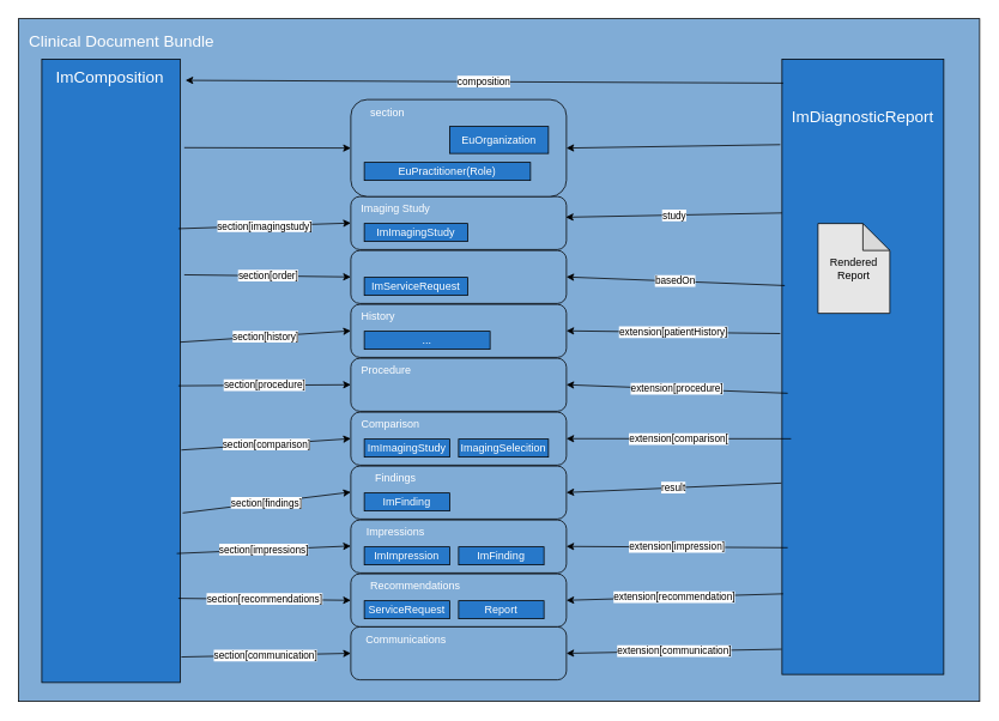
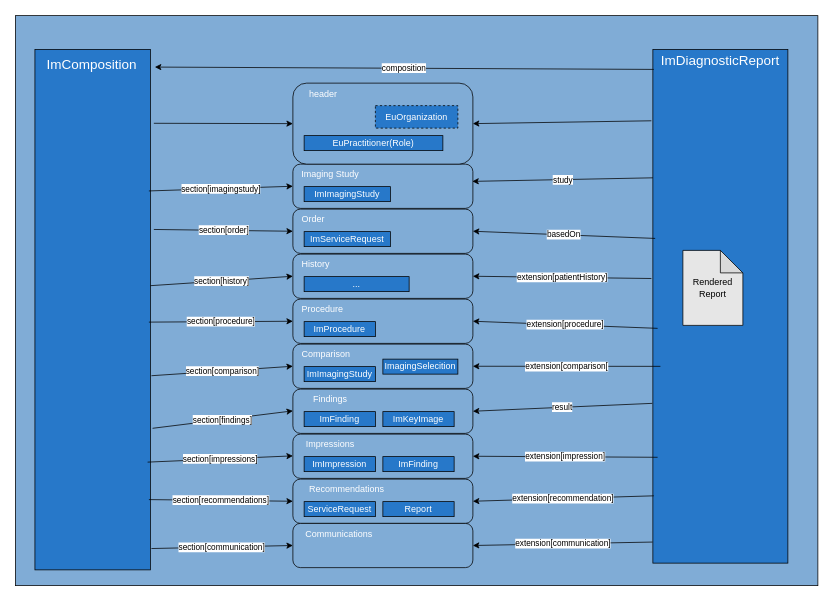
  <mxCell id="0" />
  <mxCell id="1" parent="0" />
  <mxCell id="2" value="" style="rounded=0;whiteSpace=wrap;html=1;align=left;fillColor=#80ACD6;" vertex="1" parent="1"><mxGeometry x="20" y="20" width="1070" height="760" as="geometry" /></mxCell>
  <mxCell id="3" value="" style="rounded=1;whiteSpace=wrap;html=1;arcSize=17;fillColor=#80ACD6;" vertex="1" parent="1"><mxGeometry x="390" y="218" width="240" height="59" as="geometry" /></mxCell>
  <mxCell id="4" value="&lt;p&gt;&lt;br&gt;&lt;/p&gt;" style="whiteSpace=wrap;html=1;fillColor=#2778C9;strokeColor=#000000;" vertex="1" parent="1"><mxGeometry x="870" y="65" width="180" height="685" as="geometry" /></mxCell>
- <mxCell id="5" value="Rendered&lt;div&gt;Report&lt;/div&gt;" style="shape=note;whiteSpace=wrap;html=1;backgroundOutline=1;darkOpacity=0.05;fillColor=#E6E6E6;" vertex="1" parent="1"><mxGeometry x="910" y="248" width="80" height="100" as="geometry" /></mxCell>
- <mxCell id="6" value="&lt;font style=&quot;font-size: 18px;&quot; color=&quot;#ffffff&quot;&gt;Clinical Document Bundle&lt;/font&gt;" style="text;html=1;align=center;verticalAlign=middle;whiteSpace=wrap;rounded=0;" vertex="1" parent="1"><mxGeometry x="20" y="30" width="230" height="30" as="geometry" /></mxCell>
- <mxCell id="7" value="&lt;font style=&quot;font-size: 18px;&quot; color=&quot;#ffffff&quot;&gt;ImDiagnosticReport&lt;/font&gt;" style="text;html=1;align=center;verticalAlign=middle;whiteSpace=wrap;rounded=0;" vertex="1" parent="1"><mxGeometry x="900" y="115" width="120" height="30" as="geometry" /></mxCell>
+ <mxCell id="5" value="Rendered&lt;div&gt;Report&lt;/div&gt;" style="shape=note;whiteSpace=wrap;html=1;backgroundOutline=1;darkOpacity=0.05;fillColor=#E6E6E6;" vertex="1" parent="1"><mxGeometry x="910" y="333" width="80" height="100" as="geometry" /></mxCell>
+ <mxCell id="7" value="&lt;font style=&quot;font-size: 18px;&quot; color=&quot;#ffffff&quot;&gt;ImDiagnosticReport&lt;/font&gt;" style="text;html=1;align=center;verticalAlign=middle;whiteSpace=wrap;rounded=0;" vertex="1" parent="1"><mxGeometry x="900" y="65" width="120" height="30" as="geometry" /></mxCell>
  <mxCell id="8" value="&lt;p&gt;&lt;font color=&quot;#ffffff&quot;&gt;ImImagingStudy&lt;/font&gt;&lt;/p&gt;" style="whiteSpace=wrap;html=1;fillColor=#2778C9;strokeColor=#000000;" vertex="1" parent="1"><mxGeometry x="405" y="248" width="115" height="20" as="geometry" /></mxCell>
  <mxCell id="9" value="&lt;font color=&quot;#ffffff&quot;&gt;Imaging Study&lt;/font&gt;" style="text;html=1;align=center;verticalAlign=middle;whiteSpace=wrap;rounded=0;" vertex="1" parent="1"><mxGeometry x="390" y="217" width="100" height="30" as="geometry" /></mxCell>
  <mxCell id="10" value="" style="rounded=1;whiteSpace=wrap;html=1;arcSize=17;fillColor=#80ACD6;" vertex="1" parent="1"><mxGeometry x="390" y="278" width="240" height="59" as="geometry" /></mxCell>
  <mxCell id="11" value="&lt;p&gt;&lt;font color=&quot;#ffffff&quot;&gt;ImServiceRequest&lt;/font&gt;&lt;/p&gt;" style="whiteSpace=wrap;html=1;fillColor=#2778C9;strokeColor=#000000;" vertex="1" parent="1"><mxGeometry x="405" y="308" width="115" height="20" as="geometry" /></mxCell>
+ <mxCell id="12" value="&lt;font color=&quot;#ffffff&quot;&gt;Order&lt;/font&gt;" style="text;html=1;align=left;verticalAlign=middle;whiteSpace=wrap;rounded=0;" vertex="1" parent="1"><mxGeometry x="400" y="277" width="90" height="30" as="geometry" /></mxCell>
  <mxCell id="13" value="" style="rounded=1;whiteSpace=wrap;html=1;arcSize=17;fillColor=#80ACD6;" vertex="1" parent="1"><mxGeometry x="390" y="338" width="240" height="59" as="geometry" /></mxCell>
  <mxCell id="14" value="&lt;p&gt;&lt;font color=&quot;#ffffff&quot;&gt;...&lt;/font&gt;&lt;/p&gt;" style="whiteSpace=wrap;html=1;fillColor=#2778C9;strokeColor=#000000;" vertex="1" parent="1"><mxGeometry x="405" y="368" width="140" height="20" as="geometry" /></mxCell>
  <mxCell id="15" value="&lt;font color=&quot;#ffffff&quot;&gt;History&lt;/font&gt;" style="text;html=1;align=left;verticalAlign=middle;whiteSpace=wrap;rounded=0;" vertex="1" parent="1"><mxGeometry x="400" y="337" width="90" height="30" as="geometry" /></mxCell>
  <mxCell id="16" value="" style="rounded=1;whiteSpace=wrap;html=1;arcSize=17;fillColor=#80ACD6;" vertex="1" parent="1"><mxGeometry x="390" y="398" width="240" height="59" as="geometry" /></mxCell>
+ <mxCell id="17" value="&lt;p&gt;&lt;font color=&quot;#ffffff&quot;&gt;ImProcedure&lt;/font&gt;&lt;/p&gt;" style="whiteSpace=wrap;html=1;fillColor=#2778C9;strokeColor=#000000;" vertex="1" parent="1"><mxGeometry x="405" y="428" width="95" height="20" as="geometry" /></mxCell>
  <mxCell id="18" value="&lt;font color=&quot;#ffffff&quot;&gt;Procedure&lt;/font&gt;" style="text;html=1;align=left;verticalAlign=middle;whiteSpace=wrap;rounded=0;" vertex="1" parent="1"><mxGeometry x="400" y="397" width="90" height="30" as="geometry" /></mxCell>
  <mxCell id="19" value="" style="rounded=1;whiteSpace=wrap;html=1;arcSize=17;fillColor=#80ACD6;" vertex="1" parent="1"><mxGeometry x="390" y="458" width="240" height="59" as="geometry" /></mxCell>
  <mxCell id="20" value="&lt;p&gt;&lt;font color=&quot;#ffffff&quot;&gt;ImImagingStudy&lt;/font&gt;&lt;/p&gt;" style="whiteSpace=wrap;html=1;fillColor=#2778C9;strokeColor=#000000;" vertex="1" parent="1"><mxGeometry x="405" y="488" width="95" height="20" as="geometry" /></mxCell>
  <mxCell id="21" value="&lt;font color=&quot;#ffffff&quot;&gt;Comparison&lt;/font&gt;" style="text;html=1;align=left;verticalAlign=middle;whiteSpace=wrap;rounded=0;" vertex="1" parent="1"><mxGeometry x="400" y="457" width="90" height="30" as="geometry" /></mxCell>
- <mxCell id="22" value="&lt;p&gt;&lt;font color=&quot;#ffffff&quot;&gt;ImagingSelecition&lt;/font&gt;&lt;/p&gt;" style="whiteSpace=wrap;html=1;fillColor=#2778C9;strokeColor=#000000;" vertex="1" parent="1"><mxGeometry x="510" y="488" width="100" height="20" as="geometry" /></mxCell>
+ <mxCell id="22" value="&lt;p&gt;&lt;font color=&quot;#ffffff&quot;&gt;ImagingSelecition&lt;/font&gt;&lt;/p&gt;" style="whiteSpace=wrap;html=1;fillColor=#2778C9;strokeColor=#000000;" vertex="1" parent="1"><mxGeometry x="510" y="478" width="100" height="20" as="geometry" /></mxCell>
  <mxCell id="23" value="" style="rounded=1;whiteSpace=wrap;html=1;arcSize=17;fillColor=#80ACD6;" vertex="1" parent="1"><mxGeometry x="390" y="518" width="240" height="59" as="geometry" /></mxCell>
  <mxCell id="24" value="&lt;p&gt;&lt;font color=&quot;#ffffff&quot;&gt;ImFinding&lt;/font&gt;&lt;/p&gt;" style="whiteSpace=wrap;html=1;fillColor=#2778C9;strokeColor=#000000;" vertex="1" parent="1"><mxGeometry x="405" y="548" width="95" height="20" as="geometry" /></mxCell>
  <mxCell id="25" value="&lt;font color=&quot;#ffffff&quot;&gt;Findings&lt;/font&gt;" style="text;html=1;align=center;verticalAlign=middle;whiteSpace=wrap;rounded=0;" vertex="1" parent="1"><mxGeometry x="390" y="517" width="100" height="30" as="geometry" /></mxCell>
  <mxCell id="26" value="" style="rounded=1;whiteSpace=wrap;html=1;arcSize=17;fillColor=#80ACD6;" vertex="1" parent="1"><mxGeometry x="390" y="578" width="240" height="59" as="geometry" /></mxCell>
  <mxCell id="27" value="&lt;p&gt;&lt;font color=&quot;#ffffff&quot;&gt;ImImpression&lt;/font&gt;&lt;/p&gt;" style="whiteSpace=wrap;html=1;fillColor=#2778C9;strokeColor=#000000;" vertex="1" parent="1"><mxGeometry x="405" y="608" width="95" height="20" as="geometry" /></mxCell>
  <mxCell id="28" value="&lt;font color=&quot;#ffffff&quot;&gt;Impressions&lt;/font&gt;" style="text;html=1;align=center;verticalAlign=middle;whiteSpace=wrap;rounded=0;" vertex="1" parent="1"><mxGeometry x="390" y="577" width="100" height="30" as="geometry" /></mxCell>
  <mxCell id="29" value="&lt;p&gt;&lt;font color=&quot;#ffffff&quot;&gt;ImFinding&lt;/font&gt;&lt;/p&gt;" style="whiteSpace=wrap;html=1;fillColor=#2778C9;strokeColor=#000000;" vertex="1" parent="1"><mxGeometry x="510" y="608" width="95" height="20" as="geometry" /></mxCell>
  <mxCell id="30" value="" style="rounded=1;whiteSpace=wrap;html=1;arcSize=17;fillColor=#80ACD6;" vertex="1" parent="1"><mxGeometry x="390" y="638" width="240" height="59" as="geometry" /></mxCell>
  <mxCell id="31" value="&lt;p&gt;&lt;font color=&quot;#ffffff&quot;&gt;ServiceRequest&lt;/font&gt;&lt;/p&gt;" style="whiteSpace=wrap;html=1;fillColor=#2778C9;strokeColor=#000000;" vertex="1" parent="1"><mxGeometry x="405" y="668" width="95" height="20" as="geometry" /></mxCell>
  <mxCell id="32" value="&lt;font color=&quot;#ffffff&quot;&gt;Recommendations&lt;/font&gt;" style="text;html=1;align=left;verticalAlign=middle;whiteSpace=wrap;rounded=0;" vertex="1" parent="1"><mxGeometry x="410" y="637" width="160" height="30" as="geometry" /></mxCell>
  <mxCell id="33" value="&lt;p&gt;&lt;font color=&quot;#ffffff&quot;&gt;Report&lt;/font&gt;&lt;/p&gt;" style="whiteSpace=wrap;html=1;fillColor=#2778C9;strokeColor=#000000;" vertex="1" parent="1"><mxGeometry x="510" y="668" width="95" height="20" as="geometry" /></mxCell>
+ <mxCell id="34" value="&lt;p&gt;&lt;font color=&quot;#ffffff&quot;&gt;ImKeyImage&lt;/font&gt;&lt;/p&gt;" style="whiteSpace=wrap;html=1;fillColor=#2778C9;strokeColor=#000000;" vertex="1" parent="1"><mxGeometry x="510" y="548" width="95" height="20" as="geometry" /></mxCell>
  <mxCell id="35" value="" style="group" vertex="1" connectable="0" parent="1"><mxGeometry x="40" y="65" width="170" height="694" as="geometry" /></mxCell>
  <mxCell id="36" value="&lt;p&gt;&lt;br&gt;&lt;/p&gt;" style="whiteSpace=wrap;html=1;fillColor=#2778C9;strokeColor=#000000;" vertex="1" parent="35"><mxGeometry x="6.07" width="153.93" height="694" as="geometry" /></mxCell>
  <mxCell id="37" value="&lt;font style=&quot;font-size: 18px;&quot; color=&quot;#ffffff&quot;&gt;ImComposition&lt;/font&gt;" style="text;html=1;align=center;verticalAlign=middle;whiteSpace=wrap;rounded=0;" vertex="1" parent="35"><mxGeometry width="163.93" height="40" as="geometry" /></mxCell>
  <mxCell id="38" value="section[order]" style="edgeStyle=none;html=1;entryX=0;entryY=0.5;entryDx=0;entryDy=0;exitX=1.03;exitY=0.346;exitDx=0;exitDy=0;exitPerimeter=0;" edge="1" parent="1" source="36" target="10"><mxGeometry relative="1" as="geometry"><mxPoint x="213" y="310" as="sourcePoint" /></mxGeometry></mxCell>
  <mxCell id="39" value="section[history]" style="endArrow=classic;html=1;entryX=0;entryY=0.5;entryDx=0;entryDy=0;exitX=1;exitY=0.454;exitDx=0;exitDy=0;exitPerimeter=0;" edge="1" parent="1" source="36" target="13"><mxGeometry width="50" height="50" relative="1" as="geometry"><mxPoint x="230" y="380" as="sourcePoint" /><mxPoint x="320" y="230" as="targetPoint" /></mxGeometry></mxCell>
  <mxCell id="40" value="section[procedure]" style="endArrow=classic;html=1;entryX=0;entryY=0.5;entryDx=0;entryDy=0;exitX=0.987;exitY=0.524;exitDx=0;exitDy=0;exitPerimeter=0;" edge="1" parent="1" source="36" target="16"><mxGeometry width="50" height="50" relative="1" as="geometry"><mxPoint x="220" y="412" as="sourcePoint" /><mxPoint x="270" y="400" as="targetPoint" /></mxGeometry></mxCell>
  <mxCell id="41" value="section[comparison]" style="endArrow=classic;html=1;entryX=0;entryY=0.5;entryDx=0;entryDy=0;exitX=1.009;exitY=0.627;exitDx=0;exitDy=0;exitPerimeter=0;" edge="1" parent="1" source="36" target="19"><mxGeometry width="50" height="50" relative="1" as="geometry"><mxPoint x="1050" y="300" as="sourcePoint" /><mxPoint x="1100" y="250" as="targetPoint" /></mxGeometry></mxCell>
  <mxCell id="42" value="section[findings]" style="endArrow=classic;html=1;entryX=0;entryY=1;entryDx=0;entryDy=0;exitX=1.019;exitY=0.728;exitDx=0;exitDy=0;exitPerimeter=0;" edge="1" parent="1" source="36" target="25"><mxGeometry width="50" height="50" relative="1" as="geometry"><mxPoint x="1180" y="390" as="sourcePoint" /><mxPoint x="1230" y="340" as="targetPoint" /></mxGeometry></mxCell>
  <mxCell id="43" value="section[impressions]" style="endArrow=classic;html=1;entryX=0;entryY=1;entryDx=0;entryDy=0;exitX=0.976;exitY=0.793;exitDx=0;exitDy=0;exitPerimeter=0;" edge="1" parent="1" source="36" target="28"><mxGeometry width="50" height="50" relative="1" as="geometry"><mxPoint x="210" y="620" as="sourcePoint" /><mxPoint x="1000" y="470" as="targetPoint" /></mxGeometry></mxCell>
  <mxCell id="44" value="section[recommendations]" style="endArrow=classic;html=1;entryX=0;entryY=0.5;entryDx=0;entryDy=0;exitX=0.987;exitY=0.865;exitDx=0;exitDy=0;exitPerimeter=0;" edge="1" parent="1" source="36" target="30"><mxGeometry width="50" height="50" relative="1" as="geometry"><mxPoint x="1210" y="550" as="sourcePoint" /><mxPoint x="1260" y="500" as="targetPoint" /></mxGeometry></mxCell>
  <mxCell id="45" value="" style="endArrow=classic;html=1;entryX=0;entryY=0.5;entryDx=0;entryDy=0;exitX=0.987;exitY=0.272;exitDx=0;exitDy=0;exitPerimeter=0;" edge="1" parent="1" source="36" target="3"><mxGeometry relative="1" as="geometry"><mxPoint x="220" y="250" as="sourcePoint" /><mxPoint x="1160" y="260" as="targetPoint" /></mxGeometry></mxCell>
  <mxCell id="46" value="section[imagingstudy]" style="edgeLabel;resizable=0;html=1;;align=center;verticalAlign=middle;" connectable="0" vertex="1" parent="45"><mxGeometry relative="1" as="geometry" /></mxCell>
  <mxCell id="47" value="composition" style="endArrow=classic;html=1;entryX=1.039;entryY=0.034;entryDx=0;entryDy=0;entryPerimeter=0;exitX=0.007;exitY=0.039;exitDx=0;exitDy=0;exitPerimeter=0;" edge="1" parent="1" source="4" target="36"><mxGeometry width="50" height="50" relative="1" as="geometry"><mxPoint x="910" y="90" as="sourcePoint" /><mxPoint x="200" y="90" as="targetPoint" /></mxGeometry></mxCell>
  <mxCell id="48" value="study" style="endArrow=classic;html=1;entryX=0.997;entryY=0.39;entryDx=0;entryDy=0;entryPerimeter=0;exitX=0;exitY=0.25;exitDx=0;exitDy=0;" edge="1" parent="1" source="4" target="3"><mxGeometry width="50" height="50" relative="1" as="geometry"><mxPoint x="1030" y="190" as="sourcePoint" /><mxPoint x="1080" y="140" as="targetPoint" /></mxGeometry></mxCell>
  <mxCell id="49" value="basedOn" style="endArrow=classic;html=1;entryX=1;entryY=0.5;entryDx=0;entryDy=0;exitX=0.017;exitY=0.368;exitDx=0;exitDy=0;exitPerimeter=0;" edge="1" parent="1" source="4" target="10"><mxGeometry width="50" height="50" relative="1" as="geometry"><mxPoint x="660" y="190" as="sourcePoint" /><mxPoint x="1090" y="150" as="targetPoint" /></mxGeometry></mxCell>
  <mxCell id="50" value="extension[patientHistory]" style="endArrow=classic;html=1;entryX=1;entryY=0.5;entryDx=0;entryDy=0;exitX=-0.011;exitY=0.446;exitDx=0;exitDy=0;exitPerimeter=0;" edge="1" parent="1" source="4" target="13"><mxGeometry width="50" height="50" relative="1" as="geometry"><mxPoint x="1050" y="210" as="sourcePoint" /><mxPoint x="1100" y="160" as="targetPoint" /></mxGeometry></mxCell>
  <mxCell id="51" value="extension[procedure]" style="endArrow=classic;html=1;entryX=1;entryY=0.5;entryDx=0;entryDy=0;exitX=0.035;exitY=0.543;exitDx=0;exitDy=0;exitPerimeter=0;" edge="1" parent="1" source="4" target="16"><mxGeometry width="50" height="50" relative="1" as="geometry"><mxPoint x="1060" y="220" as="sourcePoint" /><mxPoint x="1110" y="170" as="targetPoint" /></mxGeometry></mxCell>
  <mxCell id="52" value="extension[comparison[" style="endArrow=classic;html=1;entryX=1;entryY=0.5;entryDx=0;entryDy=0;exitX=0.056;exitY=0.617;exitDx=0;exitDy=0;exitPerimeter=0;" edge="1" parent="1" source="4" target="19"><mxGeometry width="50" height="50" relative="1" as="geometry"><mxPoint x="1070" y="230" as="sourcePoint" /><mxPoint x="1120" y="180" as="targetPoint" /></mxGeometry></mxCell>
  <mxCell id="53" value="result" style="endArrow=classic;html=1;entryX=1;entryY=0.5;entryDx=0;entryDy=0;exitX=-0.004;exitY=0.689;exitDx=0;exitDy=0;exitPerimeter=0;" edge="1" parent="1" source="4" target="23"><mxGeometry width="50" height="50" relative="1" as="geometry"><mxPoint x="1080" y="240" as="sourcePoint" /><mxPoint x="1130" y="190" as="targetPoint" /></mxGeometry></mxCell>
  <mxCell id="54" value="extension[impression]" style="endArrow=classic;html=1;entryX=1;entryY=0.5;entryDx=0;entryDy=0;exitX=0.035;exitY=0.794;exitDx=0;exitDy=0;exitPerimeter=0;" edge="1" parent="1" source="4" target="26"><mxGeometry width="50" height="50" relative="1" as="geometry"><mxPoint x="1090" y="250" as="sourcePoint" /><mxPoint x="1140" y="200" as="targetPoint" /></mxGeometry></mxCell>
  <mxCell id="55" value="extension[recommendation]" style="endArrow=classic;html=1;entryX=1;entryY=0.5;entryDx=0;entryDy=0;exitX=0.007;exitY=0.869;exitDx=0;exitDy=0;exitPerimeter=0;" edge="1" parent="1" source="4" target="30"><mxGeometry width="50" height="50" relative="1" as="geometry"><mxPoint x="1100" y="260" as="sourcePoint" /><mxPoint x="1150" y="210" as="targetPoint" /></mxGeometry></mxCell>
  <mxCell id="56" value="" style="rounded=1;whiteSpace=wrap;html=1;arcSize=17;fillColor=#80ACD6;" vertex="1" parent="1"><mxGeometry x="390" y="697" width="240" height="59" as="geometry" /></mxCell>
  <mxCell id="57" value="&lt;font color=&quot;#ffffff&quot;&gt;Communications&lt;/font&gt;" style="text;html=1;align=left;verticalAlign=middle;whiteSpace=wrap;rounded=0;" vertex="1" parent="1"><mxGeometry x="405" y="697" width="160" height="30" as="geometry" /></mxCell>
  <mxCell id="58" value="extension[communication]" style="endArrow=classic;html=1;entryX=1;entryY=0.5;entryDx=0;entryDy=0;exitX=-0.002;exitY=0.959;exitDx=0;exitDy=0;exitPerimeter=0;" edge="1" parent="1" source="4" target="56"><mxGeometry width="50" height="50" relative="1" as="geometry"><mxPoint x="930" y="308" as="sourcePoint" /><mxPoint x="590" y="557" as="targetPoint" /></mxGeometry></mxCell>
  <mxCell id="59" value="" style="rounded=1;whiteSpace=wrap;html=1;arcSize=17;fillColor=#80ACD6;" vertex="1" parent="1"><mxGeometry x="390" y="110" width="240" height="108" as="geometry" /></mxCell>
- <mxCell id="60" value="&lt;font color=&quot;#ffffff&quot;&gt;section&lt;/font&gt;" style="text;html=1;align=left;verticalAlign=middle;whiteSpace=wrap;rounded=0;" vertex="1" parent="1"><mxGeometry x="410" y="110" width="70" height="30" as="geometry" /></mxCell>
- <mxCell id="61" value="&lt;p&gt;&lt;font color=&quot;#ffffff&quot;&gt;EuOrganization&lt;/font&gt;&lt;/p&gt;" style="whiteSpace=wrap;html=1;fillColor=#2778C9;strokeColor=#000000;" vertex="1" parent="1"><mxGeometry x="500" y="140" width="110" height="30" as="geometry" /></mxCell>
+ <mxCell id="60" value="&lt;font color=&quot;#ffffff&quot;&gt;header&lt;/font&gt;" style="text;html=1;align=left;verticalAlign=middle;whiteSpace=wrap;rounded=0;" vertex="1" parent="1"><mxGeometry x="410" y="110" width="70" height="30" as="geometry" /></mxCell>
+ <mxCell id="61" value="&lt;p&gt;&lt;font color=&quot;#ffffff&quot;&gt;EuOrganization&lt;/font&gt;&lt;/p&gt;" style="whiteSpace=wrap;html=1;fillColor=#2778C9;strokeColor=#000000;dashed=1;" vertex="1" parent="1"><mxGeometry x="500" y="140" width="110" height="30" as="geometry" /></mxCell>
  <mxCell id="62" value="&lt;p&gt;&lt;font color=&quot;#ffffff&quot;&gt;EuPractitioner(Role)&lt;/font&gt;&lt;/p&gt;" style="whiteSpace=wrap;html=1;fillColor=#2778C9;strokeColor=#000000;" vertex="1" parent="1"><mxGeometry x="405" y="180" width="185" height="20" as="geometry" /></mxCell>
  <mxCell id="63" value="section[communication]" style="endArrow=classic;html=1;entryX=0;entryY=0.5;entryDx=0;entryDy=0;exitX=1.009;exitY=0.959;exitDx=0;exitDy=0;exitPerimeter=0;" edge="1" parent="1" source="36" target="56"><mxGeometry width="50" height="50" relative="1" as="geometry"><mxPoint x="208" y="675" as="sourcePoint" /><mxPoint x="400" y="678" as="targetPoint" /></mxGeometry></mxCell>
  <mxCell id="64" value="" style="endArrow=classic;html=1;entryX=0;entryY=0.5;entryDx=0;entryDy=0;exitX=1.03;exitY=0.142;exitDx=0;exitDy=0;exitPerimeter=0;" edge="1" parent="1" source="36" target="59"><mxGeometry width="50" height="50" relative="1" as="geometry"><mxPoint x="-240" y="300" as="sourcePoint" /><mxPoint x="-190" y="250" as="targetPoint" /></mxGeometry></mxCell>
  <mxCell id="65" value="" style="endArrow=classic;html=1;entryX=1;entryY=0.5;entryDx=0;entryDy=0;exitX=-0.011;exitY=0.139;exitDx=0;exitDy=0;exitPerimeter=0;" edge="1" parent="1" source="4" target="59"><mxGeometry width="50" height="50" relative="1" as="geometry"><mxPoint x="640" y="40" as="sourcePoint" /><mxPoint x="690" y="-10" as="targetPoint" /></mxGeometry></mxCell>
